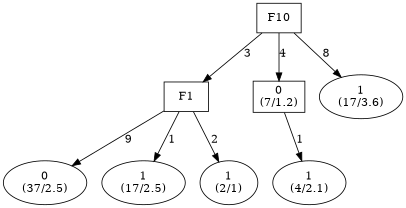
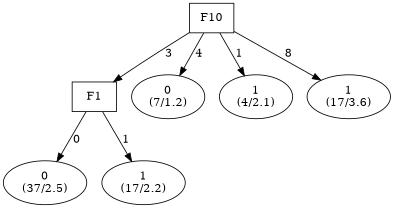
  digraph {
    node [shape=ellipse]
    n1 [label="F1\n" shape=box]
    n2 [label="0\n(37/2.5)"]
-   n3 [label="1\n(17/2.5)"]
-   n4 [label="1\n(2/1)"]
+   n3 [label="1\n(17/2.2)"]
    n5 [label="F10\n" shape=box]
-   n6 [label="0\n(7/1.2)" shape=box]
+   n6 [label="0\n(7/1.2)"]
    n7 [label="1\n(4/2.1)"]
    n8 [label="1\n(17/3.6)"]
-   n1 -> n2 [label=9]
+   n1 -> n2 [label=0]
    n1 -> n3 [label=1]
-   n1 -> n4 [label=2]
    n5 -> n1 [label=3]
    n5 -> n6 [label=4]
-   n6 -> n7 [label=1]
+   n5 -> n7 [label=1]
    n5 -> n8 [label=8]
  }
